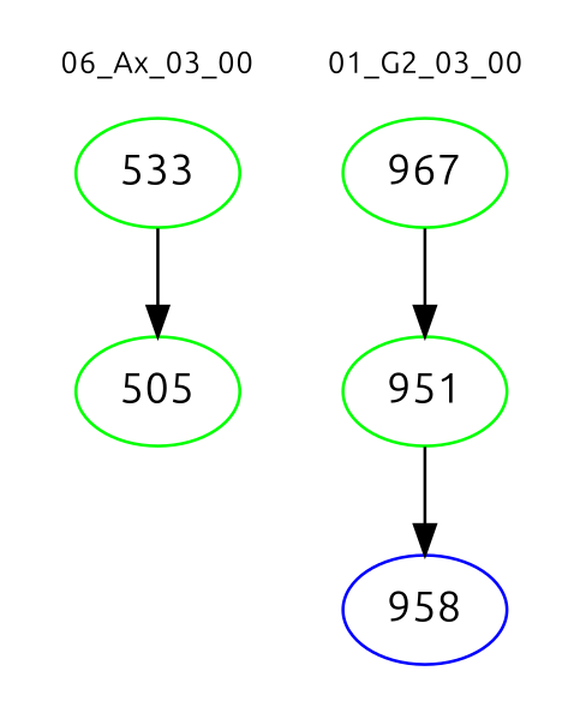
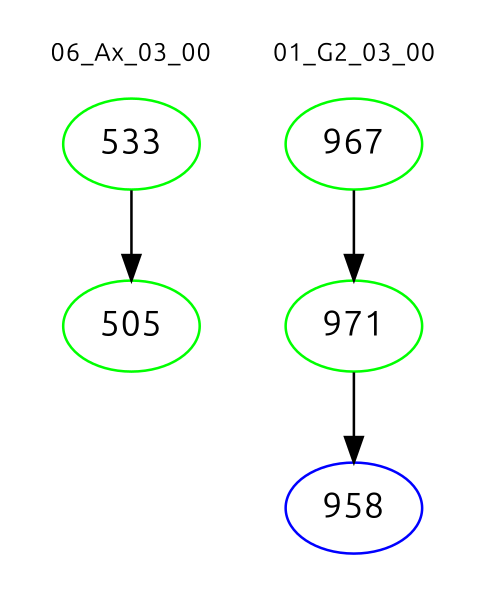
  digraph {
    fontname=Ubuntu
    node [color=green fontname=Ubuntu]
    edge [color=black fontname=Ubuntu]
    n1 [label=533]
    n2 [label=505]
    n3 [label=967]
-   n4 [label=951]
+   n4 [label=971]
    n5 [color=blue label=958]
    subgraph cluster_1 {
      color=white
      fontsize=10
      label="06_Ax_03_00"
      n1
      n2
    }
    subgraph cluster_2 {
      color=white
      fontsize=10
      label="01_G2_03_00"
      n3
      n4
      n5
    }
    n1 -> n2
    n3 -> n4
    n4 -> n5
  }
